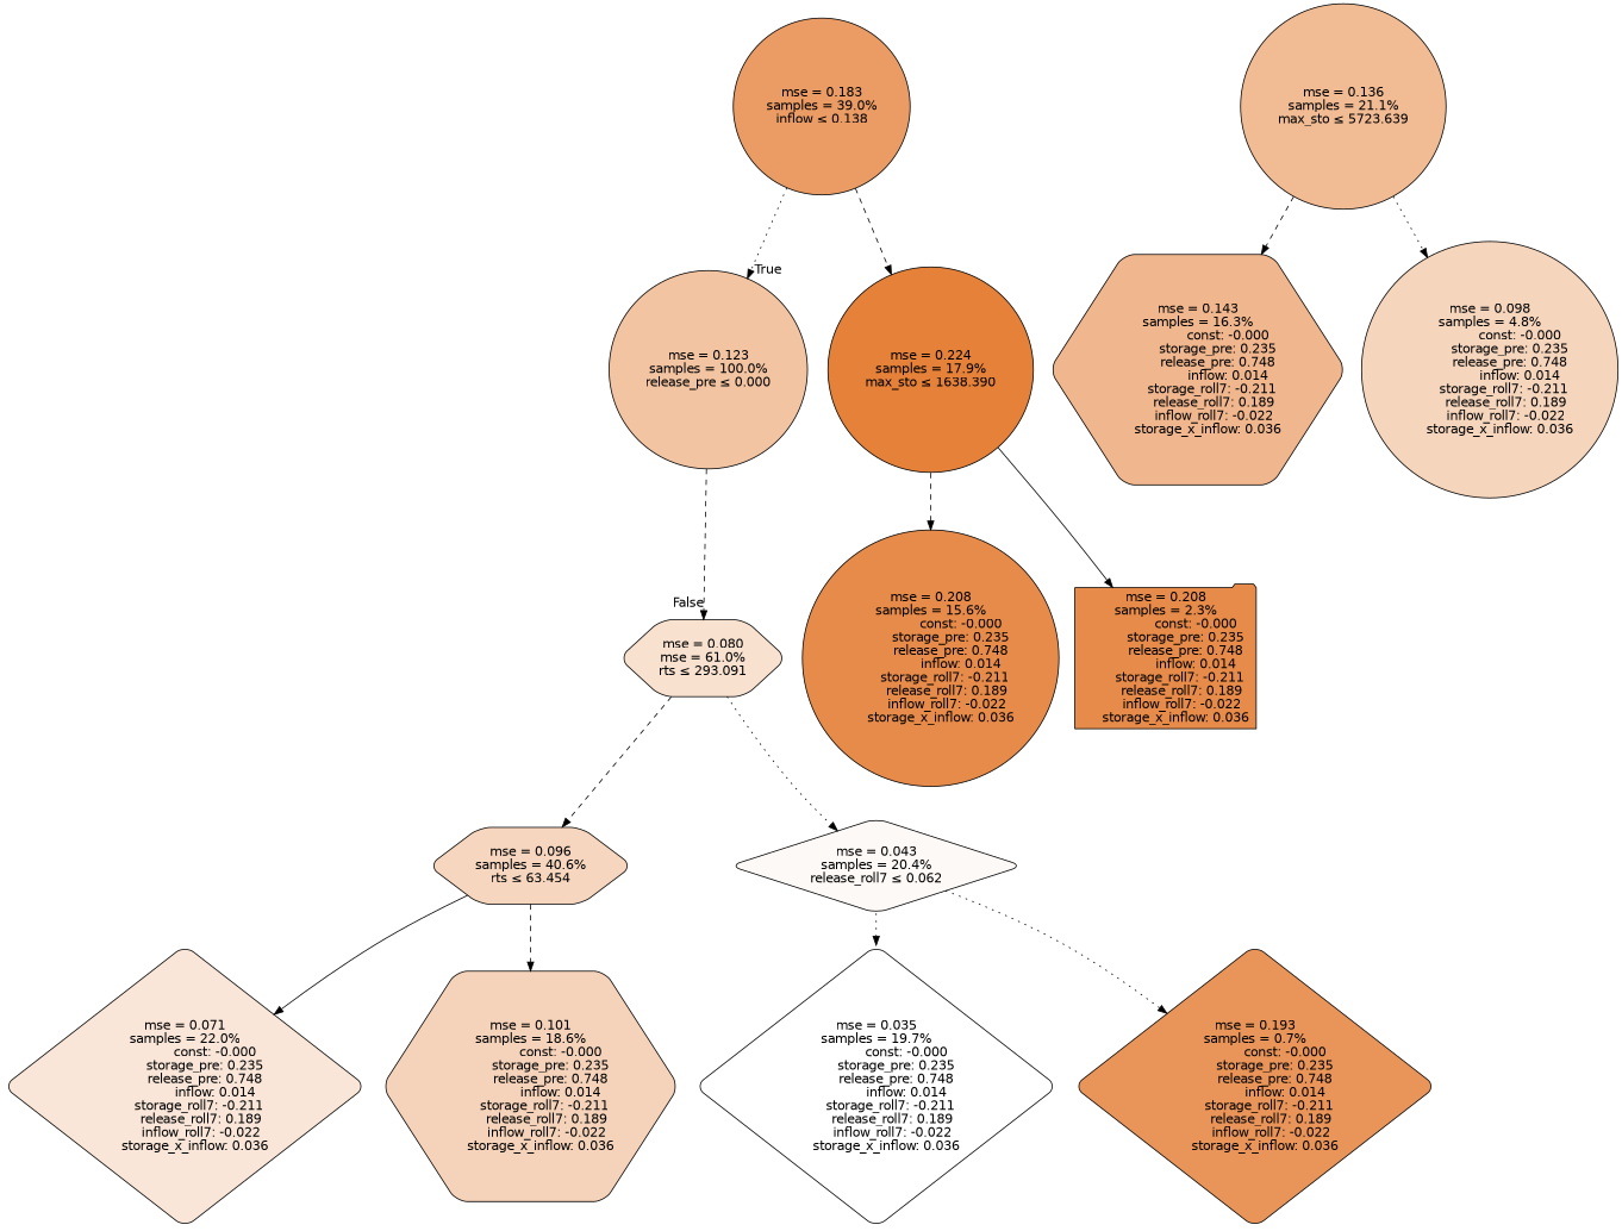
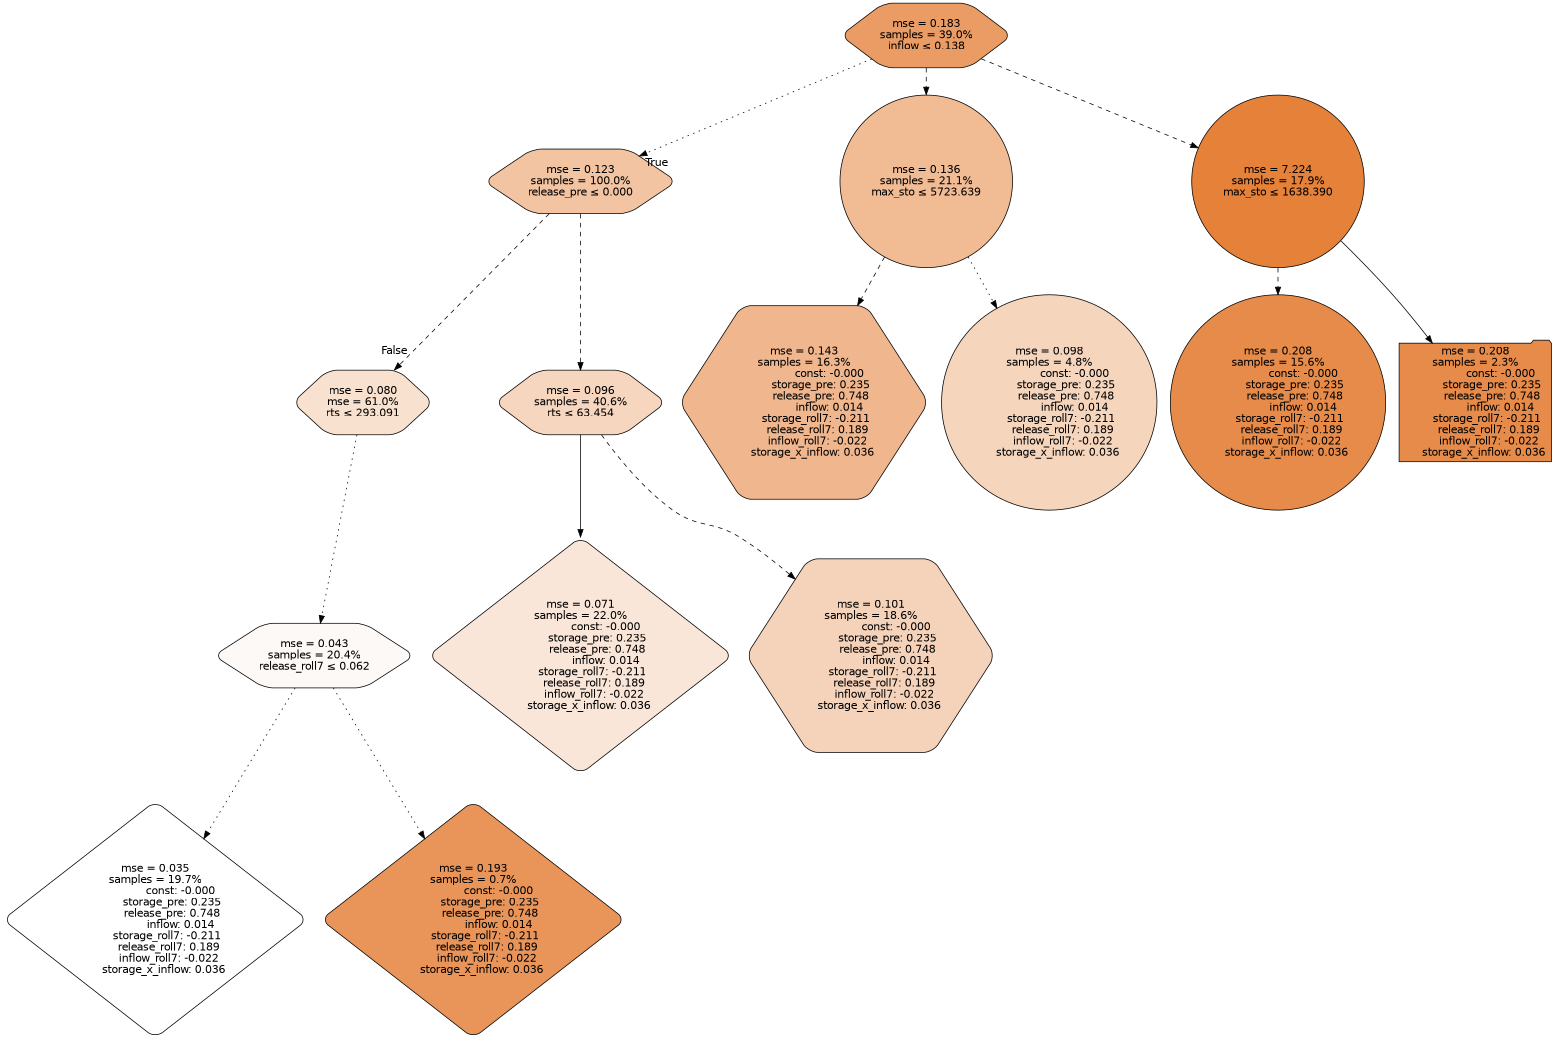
  digraph {
    node [color=black fillcolor="#e78b4a" fontname=helvetica shape=hexagon style="filled, rounded"]
    edge [fontname=helvetica style=dashed]
-   n1 [fillcolor="#f2c4a2" label="mse = 0.123\nsamples = 100.0%\nrelease_pre &le; 0.000" shape=circle]
+   n1 [fillcolor="#f2c4a2" label="mse = 0.123\nsamples = 100.0%\nrelease_pre &le; 0.000"]
    n2 [fillcolor="#f8e1cf" label="mse = 0.080\nmse = 61.0%\nrts &le; 293.091"]
    n3 [fillcolor="#f6d6be" label="mse = 0.096\nsamples = 40.6%\nrts &le; 63.454"]
-   n4 [fillcolor="#fdf9f6" label="mse = 0.043\nsamples = 20.4%\nrelease_roll7 &le; 0.062" shape=diamond]
-   n5 [fillcolor="#ea9c64" label="mse = 0.183\nsamples = 39.0%\ninflow &le; 0.138" shape=circle]
+   n4 [fillcolor="#fdf9f6" label="mse = 0.043\nsamples = 20.4%\nrelease_roll7 &le; 0.062"]
+   n5 [fillcolor="#ea9c64" label="mse = 0.183\nsamples = 39.0%\ninflow &le; 0.138"]
    n6 [fillcolor="#f1bb94" label="mse = 0.136\nsamples = 21.1%\nmax_sto &le; 5723.639" shape=circle]
-   n7 [fillcolor="#e58139" label="mse = 0.224\nsamples = 17.9%\nmax_sto &le; 1638.390" shape=circle]
+   n7 [fillcolor="#e58139" label="mse = 7.224\nsamples = 17.9%\nmax_sto &le; 1638.390" shape=circle]
    n8 [fillcolor="#f9e6d8" label="mse = 0.071\nsamples = 22.0%\n               const: -0.000\n          storage_pre: 0.235\n          release_pre: 0.748\n               inflow: 0.014\n       storage_roll7: -0.211\n        release_roll7: 0.189\n        inflow_roll7: -0.022\n     storage_x_inflow: 0.036" shape=diamond]
    n9 [fillcolor="#f5d3ba" label="mse = 0.101\nsamples = 18.6%\n               const: -0.000\n          storage_pre: 0.235\n          release_pre: 0.748\n               inflow: 0.014\n       storage_roll7: -0.211\n        release_roll7: 0.189\n        inflow_roll7: -0.022\n     storage_x_inflow: 0.036"]
    n10 [fillcolor="#ffffff" label="mse = 0.035\nsamples = 19.7%\n               const: -0.000\n          storage_pre: 0.235\n          release_pre: 0.748\n               inflow: 0.014\n       storage_roll7: -0.211\n        release_roll7: 0.189\n        inflow_roll7: -0.022\n     storage_x_inflow: 0.036" shape=diamond]
    n11 [fillcolor="#e99559" label="mse = 0.193\nsamples = 0.7%\n               const: -0.000\n          storage_pre: 0.235\n          release_pre: 0.748\n               inflow: 0.014\n       storage_roll7: -0.211\n        release_roll7: 0.189\n        inflow_roll7: -0.022\n     storage_x_inflow: 0.036" shape=diamond]
    n12 [fillcolor="#f0b68d" label="mse = 0.143\nsamples = 16.3%\n               const: -0.000\n          storage_pre: 0.235\n          release_pre: 0.748\n               inflow: 0.014\n       storage_roll7: -0.211\n        release_roll7: 0.189\n        inflow_roll7: -0.022\n     storage_x_inflow: 0.036"]
    n13 [fillcolor="#f6d5bd" label="mse = 0.098\nsamples = 4.8%\n               const: -0.000\n          storage_pre: 0.235\n          release_pre: 0.748\n               inflow: 0.014\n       storage_roll7: -0.211\n        release_roll7: 0.189\n        inflow_roll7: -0.022\n     storage_x_inflow: 0.036" shape=circle]
    n14 [label="mse = 0.208\nsamples = 15.6%\n               const: -0.000\n          storage_pre: 0.235\n          release_pre: 0.748\n               inflow: 0.014\n       storage_roll7: -0.211\n        release_roll7: 0.189\n        inflow_roll7: -0.022\n     storage_x_inflow: 0.036" shape=circle]
    n15 [label="mse = 0.208\nsamples = 2.3%\n               const: -0.000\n          storage_pre: 0.235\n          release_pre: 0.748\n               inflow: 0.014\n       storage_roll7: -0.211\n        release_roll7: 0.189\n        inflow_roll7: -0.022\n     storage_x_inflow: 0.036" shape=folder]
    n1 -> n2 [headlabel=False labelangle=45 labeldistance=2.5]
-   n2 -> n3
+   n1 -> n3
    n2 -> n4 [style=dotted]
    n3 -> n8 [style=solid]
    n3 -> n9
    n4 -> n10 [style=dotted]
    n4 -> n11 [style=dotted]
    n5 -> n1 [headlabel=True labelangle=-45 labeldistance=2.5 style=dotted]
+   n5 -> n6
    n5 -> n7
    n6 -> n12
    n6 -> n13 [style=dotted]
    n7 -> n14
    n7 -> n15 [style=solid]
  }
